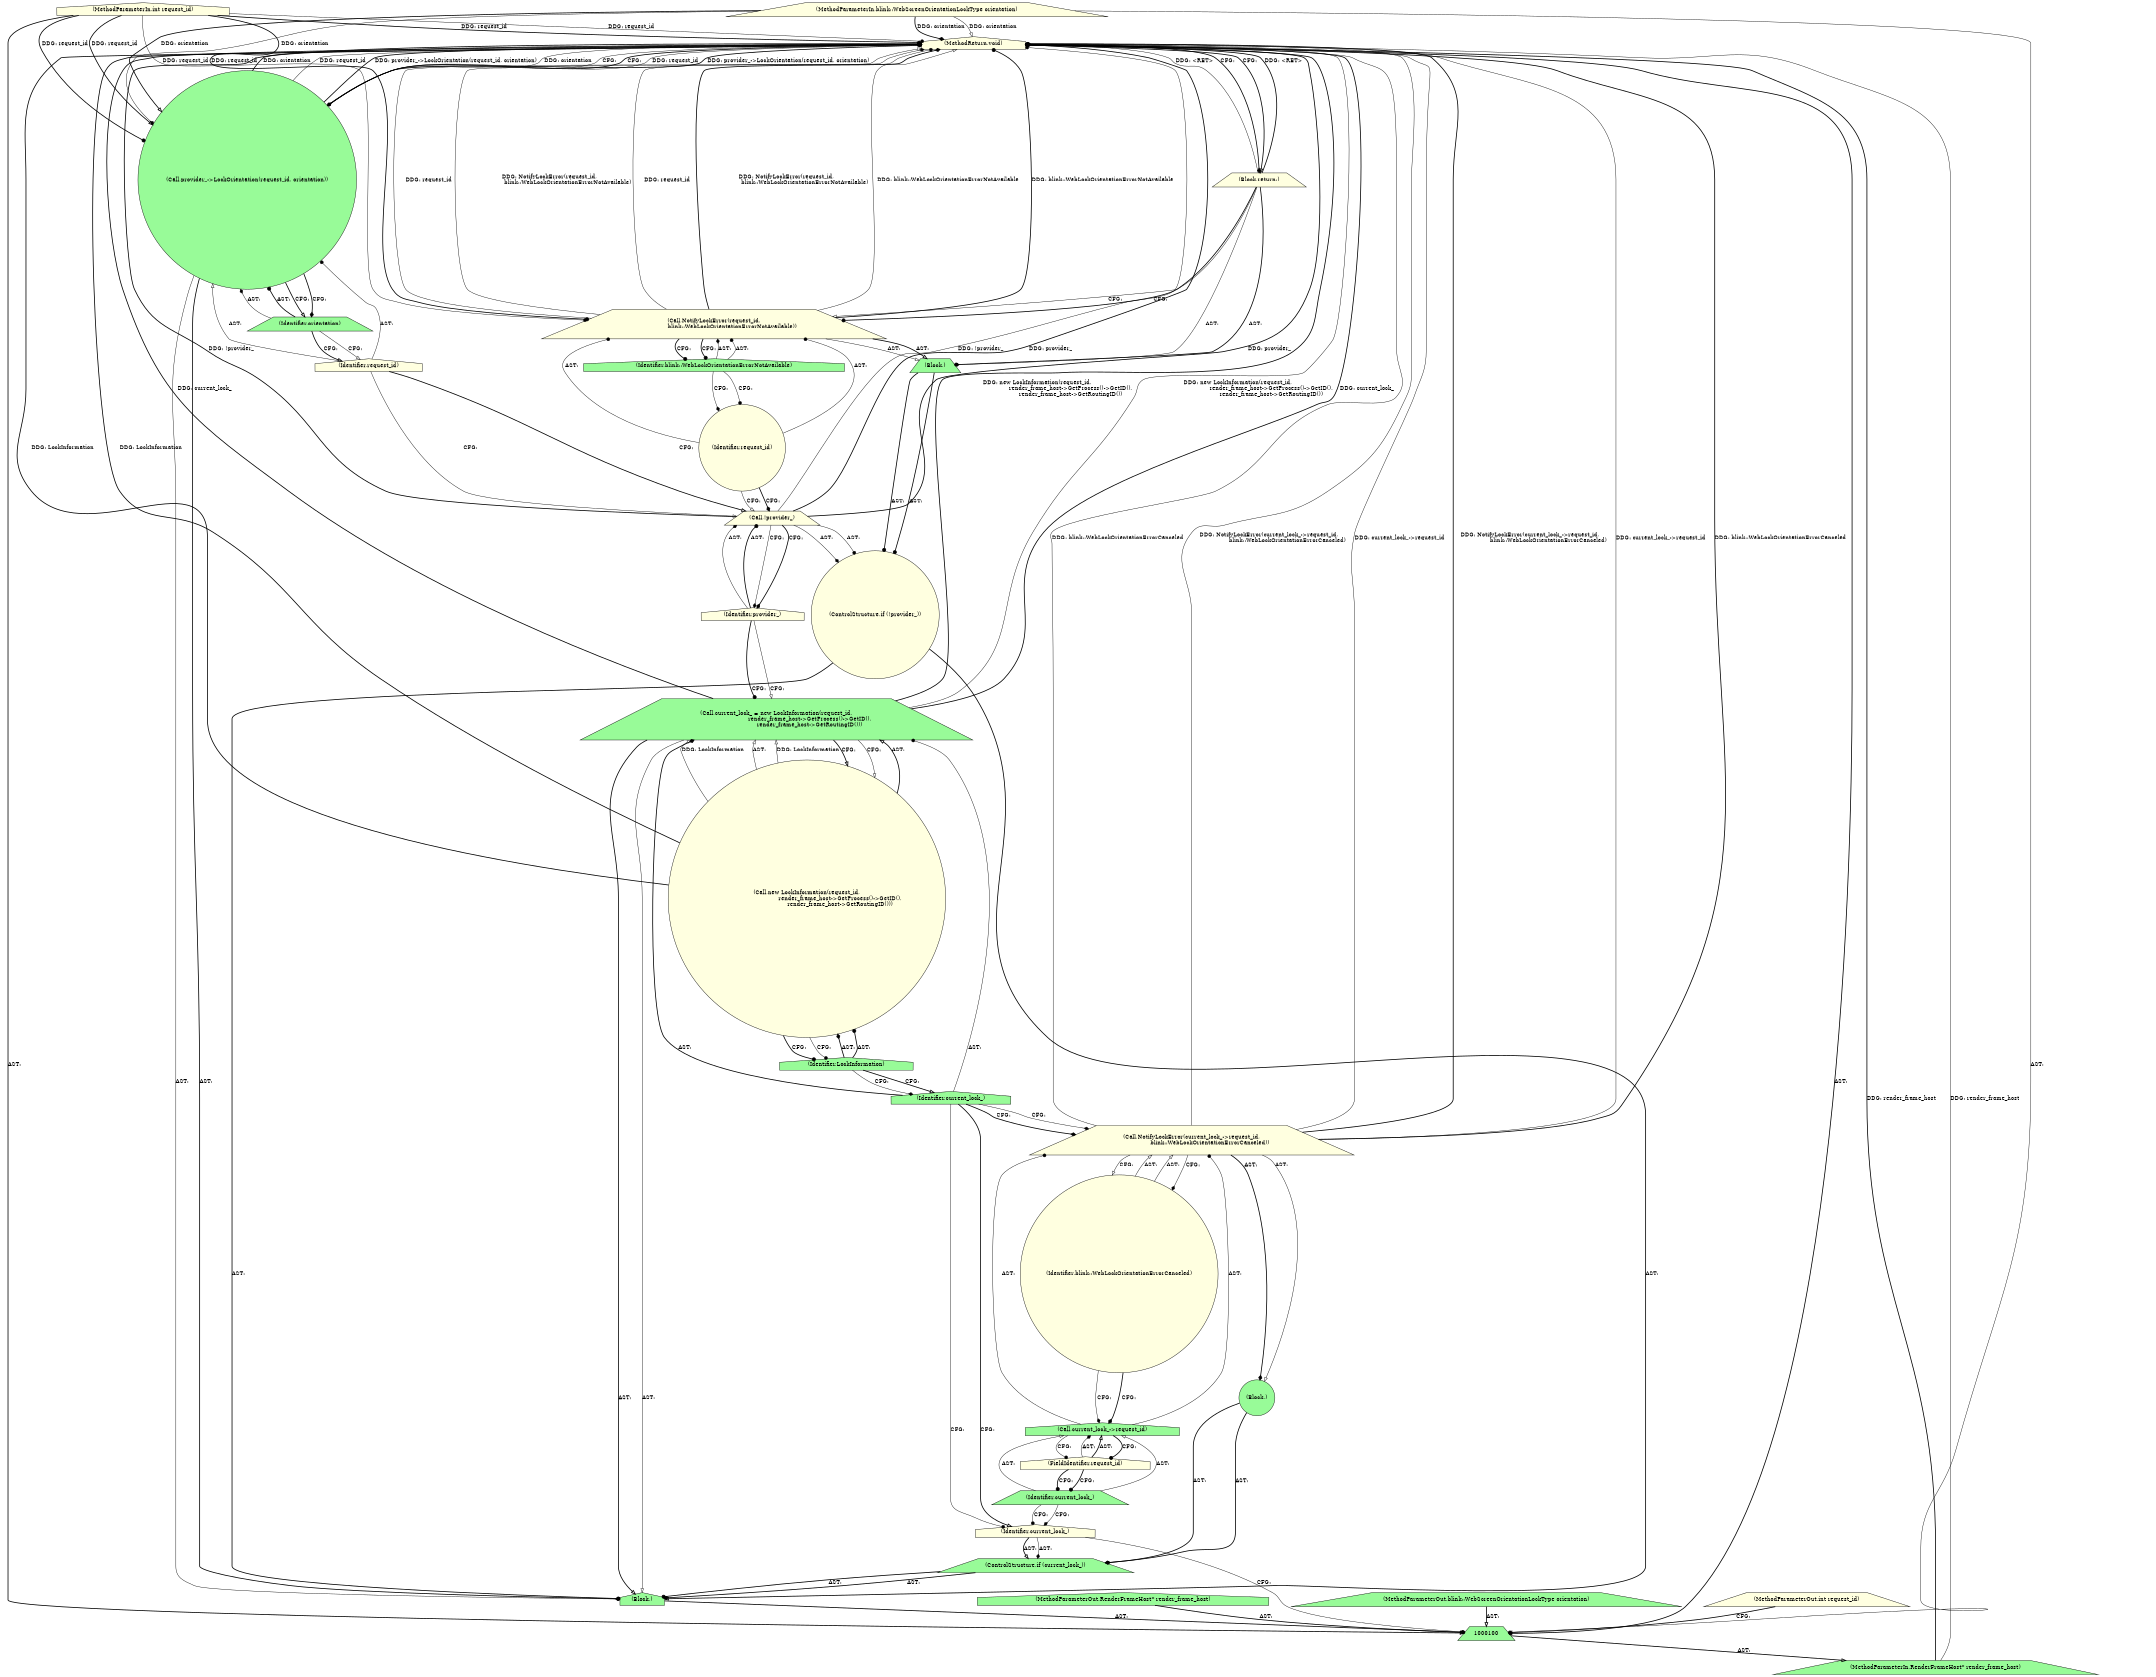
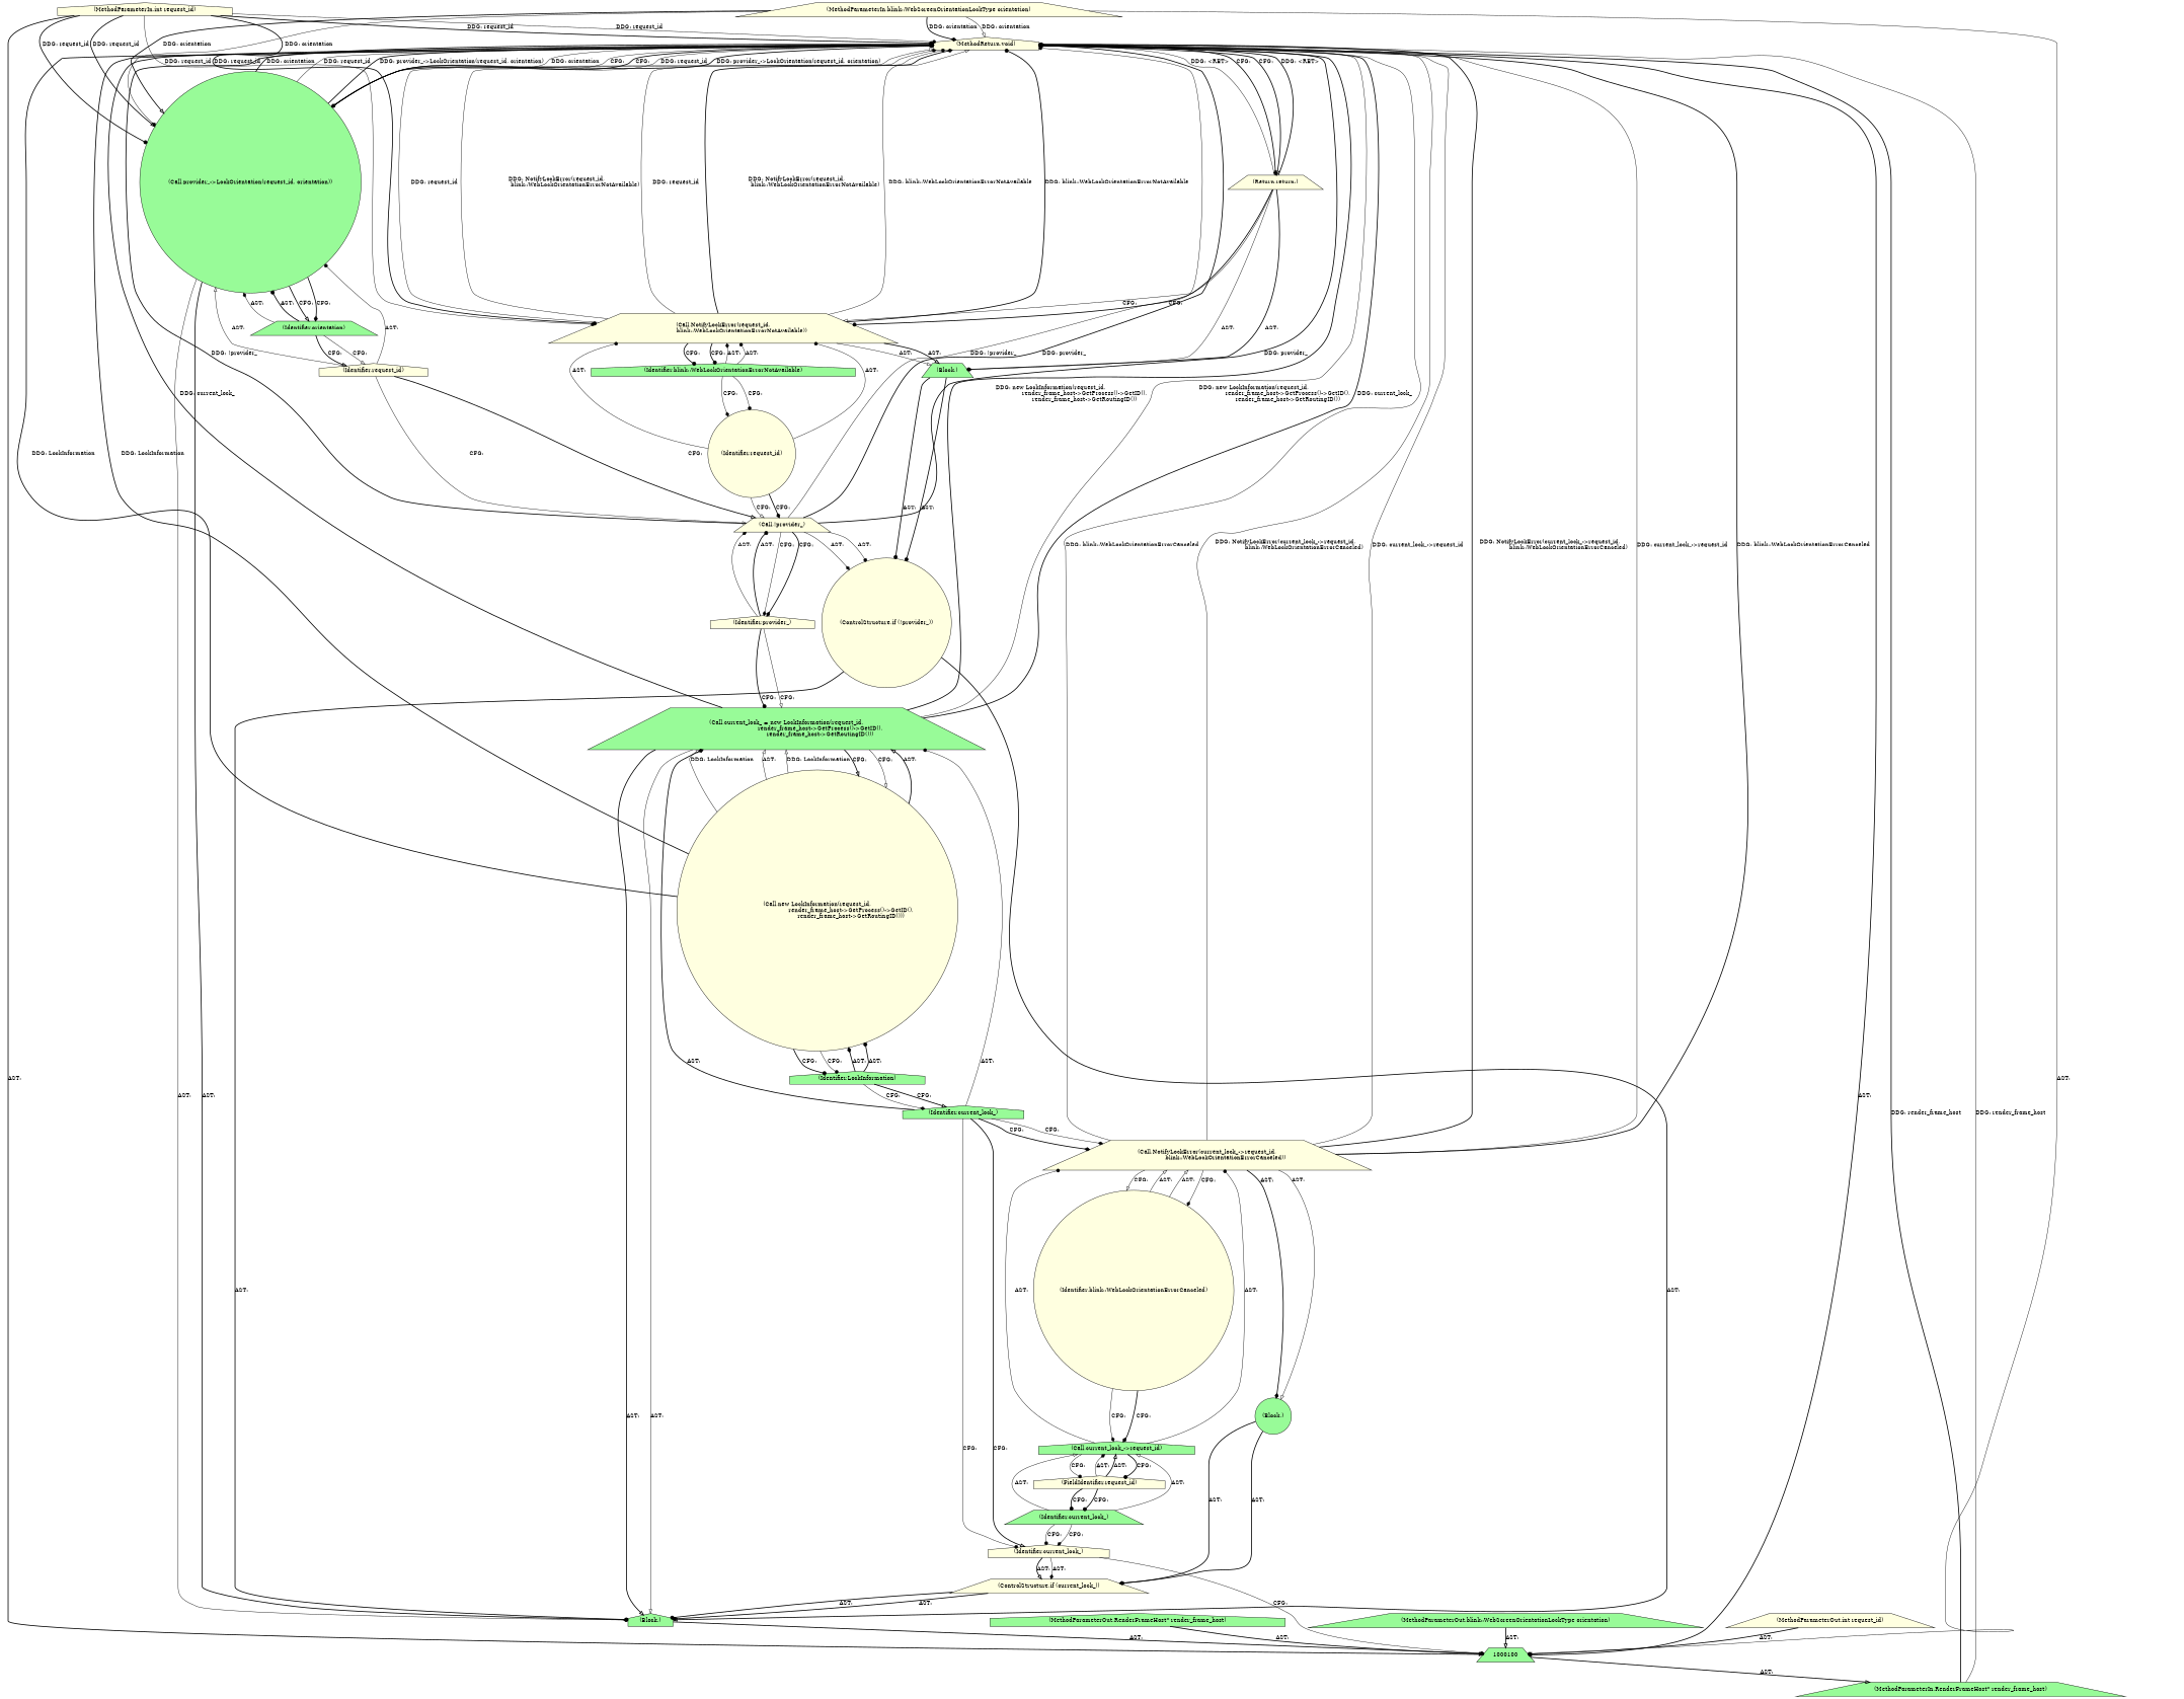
  digraph {
    node [fillcolor=lightyellow shape=trapezium style=filled]
    edge [arrowhead=dot style=bold]
    n1 [label="(MethodReturn,void)" shape=house]
-   n2 [label="(Block,return;)"]
+   n2 [label="(Return,return;)"]
    n3 [fillcolor=palegreen label="(Call,provider_->LockOrientation(request_id, orientation))" shape=circle]
    1000100 [fillcolor=palegreen]
    n5 [fillcolor=palegreen label="(Block,)"]
    n6 [label="(Call,NotifyLockError(request_id,\n                     blink::WebLockOrientationErrorNotAvailable))"]
    n7 [fillcolor=palegreen label="(Block,)" shape=house]
    n8 [fillcolor=palegreen label="(Identifier,orientation)"]
    n9 [fillcolor=palegreen label="(MethodParameterIn,RenderFrameHost* render_frame_host)"]
    n10 [label="(Call,new LockInformation(request_id,\n                                      render_frame_host->GetProcess()->GetID(),\n                                      render_frame_host->GetRoutingID()))" shape=circle]
    n11 [fillcolor=palegreen label="(Call,current_lock_ = new LockInformation(request_id,\n                                      render_frame_host->GetProcess()->GetID(),\n                                      render_frame_host->GetRoutingID()))"]
    n12 [fillcolor=palegreen label="(Identifier,LockInformation)" shape=house]
    n13 [fillcolor=palegreen label="(Identifier,current_lock_)" shape=house]
    n14 [label="(Identifier,current_lock_)" shape=house]
    n15 [label="(Call,NotifyLockError(current_lock_->request_id,\n                     blink::WebLockOrientationErrorCanceled))"]
-   n16 [fillcolor=palegreen label="(ControlStructure,if (current_lock_))"]
+   n16 [label="(ControlStructure,if (current_lock_))"]
    n17 [fillcolor=palegreen label="(Block,)" shape=circle]
    n18 [label="(Identifier,blink::WebLockOrientationErrorCanceled)" shape=circle]
    n19 [label="(ControlStructure,if (!provider_))" shape=circle]
    n20 [label="(Call,!provider_)"]
    n21 [label="(Identifier,provider_)" shape=house]
    n22 [label="(Identifier,request_id)" shape=circle]
    n23 [fillcolor=palegreen label="(Identifier,blink::WebLockOrientationErrorNotAvailable)" shape=house]
    n24 [label="(Identifier,request_id)" shape=house]
    n25 [fillcolor=palegreen label="(MethodParameterOut,RenderFrameHost* render_frame_host)" shape=house]
    n26 [label="(MethodParameterIn,blink::WebScreenOrientationLockType orientation)"]
    n27 [fillcolor=palegreen label="(MethodParameterOut,blink::WebScreenOrientationLockType orientation)"]
    n28 [label="(MethodParameterIn,int request_id)" shape=house]
    n29 [label="(MethodParameterOut,int request_id)"]
    n30 [fillcolor=palegreen label="(Call,current_lock_->request_id)" shape=house]
    n31 [label="(FieldIdentifier,request_id)" shape=house]
    n32 [fillcolor=palegreen label="(Identifier,current_lock_)"]
    n1 -> n2 [arrowhead=diamond label="CFG: "]
    n1 -> n2 [arrowhead=onormal label="CFG: "]
    n1 -> n3 [label="CFG: " style=solid]
    n1 -> n3 [arrowhead=diamond label="CFG: "]
    n1 -> 1000100 [label="AST: "]
    n2 -> n1 [arrowhead=diamond label="DDG: <RET>"]
    n2 -> n1 [label="DDG: <RET>" style=solid]
    n2 -> n5 [label="AST: "]
    n2 -> n5 [arrowhead=diamond label="AST: " style=solid]
    n2 -> n6 [label="CFG: "]
    n2 -> n6 [arrowhead=onormal label="CFG: " style=solid]
    n3 -> n1 [arrowhead=diamond label="DDG: request_id" style=solid]
    n3 -> n1 [label="DDG: provider_->LockOrientation(request_id, orientation)"]
    n3 -> n1 [label="DDG: orientation"]
    n3 -> n1 [label="DDG: request_id" style=solid]
    n3 -> n1 [arrowhead=onormal label="DDG: provider_->LockOrientation(request_id, orientation)"]
    n3 -> n1 [arrowhead=onormal label="DDG: orientation" style=solid]
    n3 -> n7 [arrowhead=diamond label="AST: " style=solid]
    n3 -> n7 [label="AST: "]
    n3 -> n8 [arrowhead=onormal label="CFG: "]
    n3 -> n8 [arrowhead=diamond label="CFG: "]
    1000100 -> n9 [arrowhead=onormal label="AST: "]
    n5 -> n19 [label="AST: "]
    n5 -> n19 [label="AST: "]
    n6 -> n1 [label="DDG: blink::WebLockOrientationErrorNotAvailable"]
    n6 -> n1 [label="DDG: request_id" style=solid]
    n6 -> n1 [arrowhead=diamond label="DDG: NotifyLockError(request_id,\n                     blink::WebLockOrientationErrorNotAvailable)"]
    n6 -> n1 [arrowhead=onormal label="DDG: blink::WebLockOrientationErrorNotAvailable" style=solid]
    n6 -> n1 [arrowhead=onormal label="DDG: request_id" style=solid]
    n6 -> n1 [arrowhead=diamond label="DDG: NotifyLockError(request_id,\n                     blink::WebLockOrientationErrorNotAvailable)" style=solid]
    n6 -> n5 [arrowhead=onormal label="AST: " style=solid]
    n6 -> n5 [arrowhead=onormal label="AST: "]
    n6 -> n23 [label="CFG: "]
    n6 -> n23 [label="CFG: "]
    n7 -> 1000100 [label="AST: "]
    n8 -> n3 [arrowhead=diamond label="AST: " style=solid]
    n8 -> n3 [label="AST: "]
    n8 -> n24 [arrowhead=onormal label="CFG: " style=solid]
    n8 -> n24 [arrowhead=onormal label="CFG: "]
    n9 -> n1 [arrowhead=diamond label="DDG: render_frame_host"]
    n9 -> n1 [arrowhead=onormal label="DDG: render_frame_host" style=solid]
    n10 -> n1 [arrowhead=diamond label="DDG: LockInformation"]
    n10 -> n1 [arrowhead=onormal label="DDG: LockInformation"]
    n10 -> n11 [arrowhead=onormal label="AST: "]
    n10 -> n11 [arrowhead=onormal label="DDG: LockInformation" style=solid]
    n10 -> n11 [arrowhead=onormal label="AST: " style=solid]
    n10 -> n11 [arrowhead=onormal label="DDG: LockInformation" style=solid]
    n10 -> n12 [label="CFG: "]
    n10 -> n12 [label="CFG: " style=solid]
    n11 -> n1 [arrowhead=diamond label="DDG: current_lock_"]
    n11 -> n1 [arrowhead=diamond label="DDG: new LockInformation(request_id,\n                                      render_frame_host->GetProcess()->GetID(),\n                                      render_frame_host->GetRoutingID())" style=solid]
    n11 -> n1 [arrowhead=diamond label="DDG: current_lock_"]
    n11 -> n1 [label="DDG: new LockInformation(request_id,\n                                      render_frame_host->GetProcess()->GetID(),\n                                      render_frame_host->GetRoutingID())"]
    n11 -> n7 [arrowhead=onormal label="AST: "]
    n11 -> n7 [arrowhead=onormal label="AST: " style=solid]
    n11 -> n10 [arrowhead=onormal label="CFG: " style=solid]
    n11 -> n10 [arrowhead=onormal label="CFG: "]
    n12 -> n10 [arrowhead=diamond label="AST: "]
    n12 -> n10 [label="AST: "]
    n12 -> n13 [arrowhead=onormal label="CFG: "]
    n12 -> n13 [arrowhead=diamond label="CFG: " style=solid]
    n13 -> n11 [arrowhead=diamond label="AST: "]
    n13 -> n11 [label="AST: " style=solid]
    n13 -> n14 [label="CFG: " style=solid]
    n13 -> n14 [arrowhead=onormal label="CFG: "]
    n13 -> n15 [arrowhead=diamond label="CFG: " style=solid]
    n13 -> n15 [arrowhead=diamond label="CFG: "]
    n14 -> 1000100 [arrowhead=diamond label="CFG: " style=solid]
    n14 -> n16 [arrowhead=onormal label="AST: "]
    n14 -> n16 [arrowhead=diamond label="AST: " style=solid]
    n15 -> n1 [arrowhead=diamond label="DDG: NotifyLockError(current_lock_->request_id,\n                     blink::WebLockOrientationErrorCanceled)"]
    n15 -> n1 [label="DDG: current_lock_->request_id" style=solid]
    n15 -> n1 [arrowhead=onormal label="DDG: blink::WebLockOrientationErrorCanceled"]
    n15 -> n1 [arrowhead=diamond label="DDG: NotifyLockError(current_lock_->request_id,\n                     blink::WebLockOrientationErrorCanceled)" style=solid]
    n15 -> n1 [label="DDG: current_lock_->request_id" style=solid]
    n15 -> n1 [arrowhead=onormal label="DDG: blink::WebLockOrientationErrorCanceled" style=solid]
    n15 -> n17 [arrowhead=onormal label="AST: " style=solid]
    n15 -> n17 [arrowhead=diamond label="AST: "]
    n15 -> n18 [arrowhead=diamond label="CFG: " style=solid]
    n15 -> n18 [arrowhead=onormal label="CFG: " style=solid]
    n16 -> n7 [label="AST: "]
    n16 -> n7 [label="AST: "]
    n17 -> n16 [arrowhead=diamond label="AST: "]
    n17 -> n16 [arrowhead=diamond label="AST: "]
    n18 -> n15 [arrowhead=onormal label="AST: " style=solid]
    n18 -> n15 [arrowhead=onormal label="AST: " style=solid]
    n18 -> n30 [arrowhead=diamond label="CFG: " style=solid]
    n18 -> n30 [arrowhead=diamond label="CFG: "]
    n19 -> n7 [label="AST: "]
    n19 -> n7 [arrowhead=onormal label="AST: "]
    n20 -> n1 [label="DDG: !provider_"]
    n20 -> n1 [label="DDG: provider_"]
    n20 -> n1 [label="DDG: !provider_" style=solid]
    n20 -> n1 [arrowhead=diamond label="DDG: provider_"]
    n20 -> n19 [arrowhead=diamond label="AST: " style=solid]
    n20 -> n19 [label="AST: " style=solid]
    n20 -> n21 [arrowhead=diamond label="CFG: " style=solid]
    n20 -> n21 [arrowhead=diamond label="CFG: "]
    n21 -> n11 [arrowhead=onormal label="CFG: " style=solid]
    n21 -> n11 [label="CFG: "]
    n21 -> n20 [arrowhead=diamond label="AST: " style=solid]
    n21 -> n20 [label="AST: "]
    n22 -> n6 [label="AST: " style=solid]
    n22 -> n6 [label="AST: " style=solid]
    n22 -> n20 [arrowhead=diamond label="CFG: "]
    n22 -> n20 [arrowhead=onormal label="CFG: " style=solid]
    n23 -> n6 [arrowhead=diamond label="AST: " style=solid]
    n23 -> n6 [label="AST: " style=solid]
    n23 -> n22 [label="CFG: " style=solid]
    n23 -> n22 [arrowhead=diamond label="CFG: " style=solid]
    n24 -> n3 [label="AST: " style=solid]
    n24 -> n3 [arrowhead=onormal label="AST: " style=solid]
    n24 -> n20 [arrowhead=onormal label="CFG: "]
    n24 -> n20 [arrowhead=onormal label="CFG: " style=solid]
    n25 -> 1000100 [arrowhead=onormal label="AST: "]
    n26 -> n1 [arrowhead=diamond label="DDG: orientation"]
    n26 -> n1 [arrowhead=onormal label="DDG: orientation" style=solid]
    n26 -> n3 [label="DDG: orientation" style=solid]
    n26 -> n3 [arrowhead=onormal label="DDG: orientation"]
    n26 -> 1000100 [arrowhead=onormal label="AST: " style=solid]
    n27 -> 1000100 [arrowhead=onormal label="AST: "]
    n28 -> n1 [label="DDG: request_id" style=solid]
    n28 -> n1 [arrowhead=diamond label="DDG: request_id"]
    n28 -> n3 [arrowhead=onormal label="DDG: request_id"]
    n28 -> n3 [label="DDG: request_id"]
    n28 -> 1000100 [arrowhead=onormal label="AST: "]
    n28 -> n6 [label="DDG: request_id"]
    n28 -> n6 [label="DDG: request_id" style=solid]
-   n29 -> 1000100 [label="CFG: "]
+   n29 -> 1000100 [label="AST: "]
    n30 -> n15 [label="AST: " style=solid]
    n30 -> n15 [label="AST: " style=solid]
    n30 -> n31 [label="CFG: "]
    n30 -> n31 [label="CFG: " style=solid]
    n31 -> n30 [arrowhead=diamond label="AST: " style=solid]
    n31 -> n30 [arrowhead=onormal label="AST: "]
    n31 -> n32 [label="CFG: "]
    n31 -> n32 [label="CFG: "]
    n32 -> n14 [arrowhead=diamond label="CFG: " style=solid]
    n32 -> n14 [label="CFG: " style=solid]
    n32 -> n30 [arrowhead=onormal label="AST: " style=solid]
    n32 -> n30 [arrowhead=onormal label="AST: " style=solid]
  }
